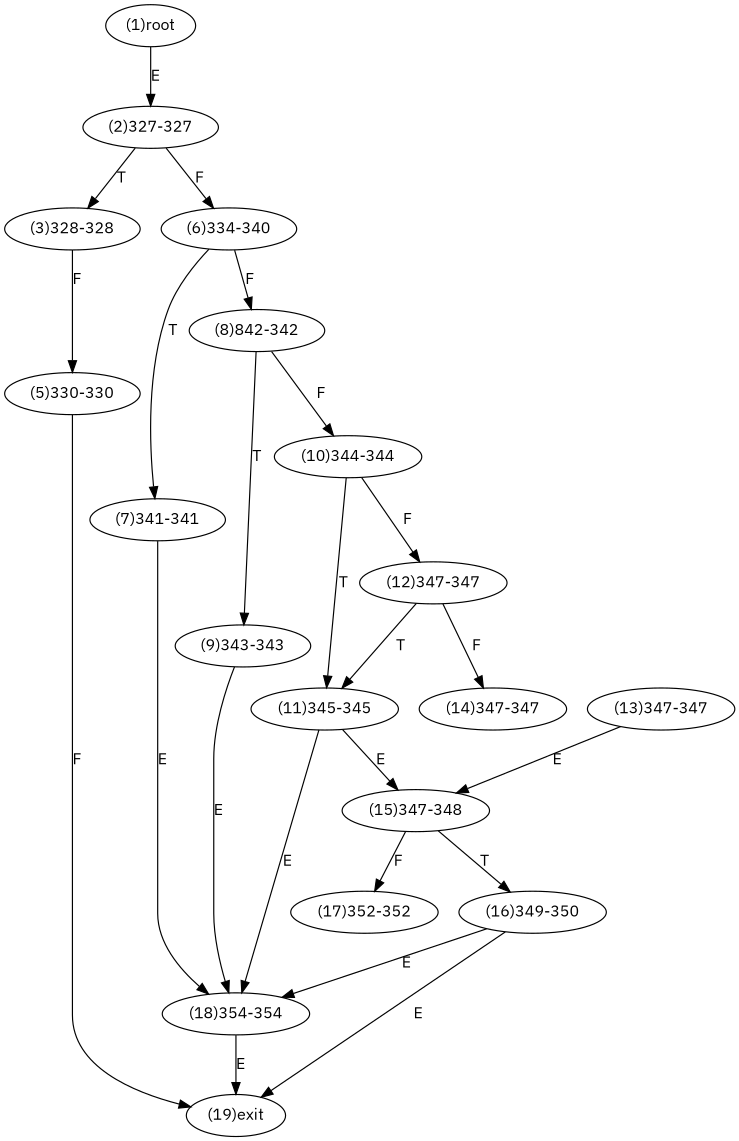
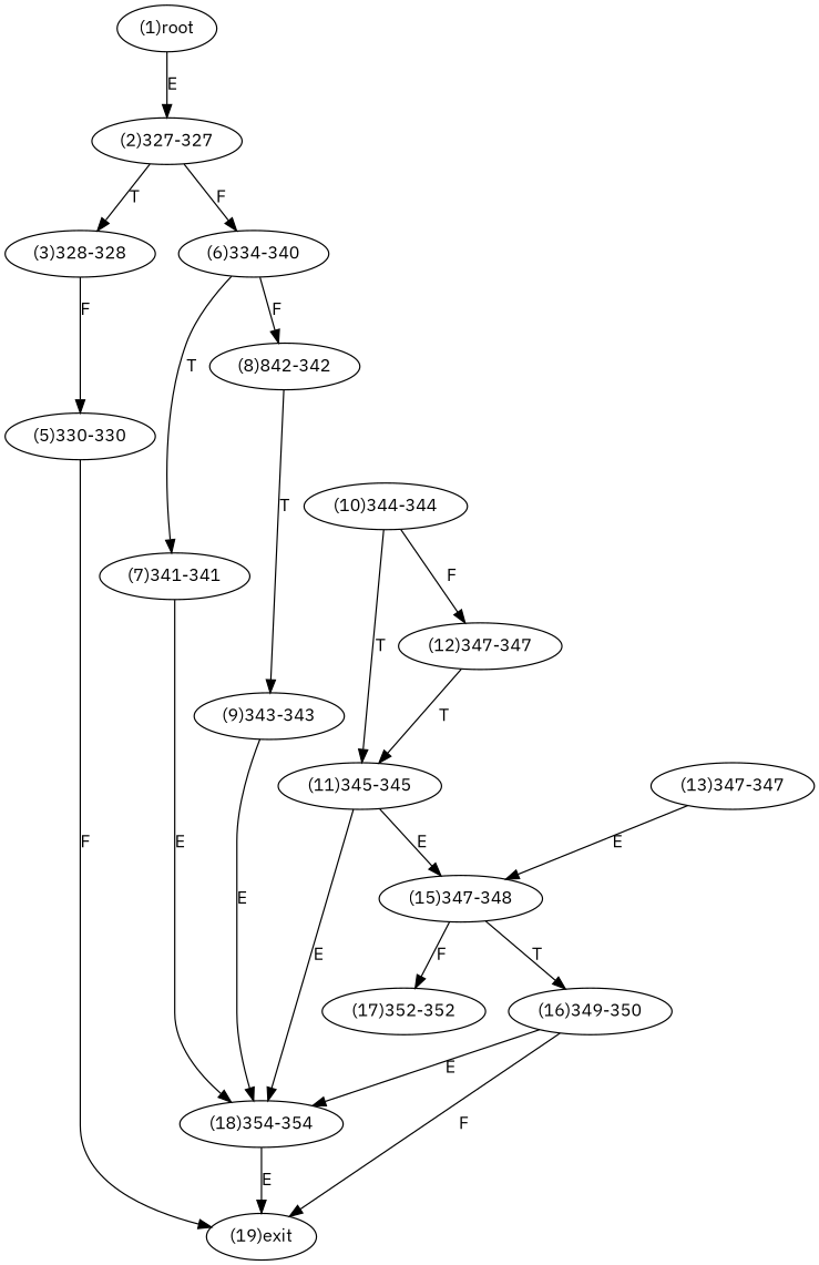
  digraph {
    fontname="IBM Plex Sans"
    node [fontname="IBM Plex Sans"]
    edge [fontname="IBM Plex Sans"]
    n1 [label="(1)root"]
    n2 [label="(2)327-327"]
    n3 [label="(3)328-328"]
    n4 [label="(6)334-340"]
    n5 [label="(5)330-330"]
    n6 [label="(7)341-341"]
    n7 [label="(8)842-342"]
    n8 [label="(19)exit"]
    n9 [label="(18)354-354"]
    n10 [label="(9)343-343"]
    n11 [label="(10)344-344"]
    n12 [label="(11)345-345"]
    n13 [label="(12)347-347"]
    n14 [label="(15)347-348"]
-   n15 [label="(14)347-347"]
    n16 [label="(13)347-347"]
    n17 [label="(17)352-352"]
    n18 [label="(16)349-350"]
    n1 -> n2 [label=E]
    n2 -> n3 [label=T]
    n2 -> n4 [label=F]
    n3 -> n5 [label=F]
    n4 -> n6 [label=T]
    n4 -> n7 [label=F]
    n5 -> n8 [label=F]
    n6 -> n9 [label=E]
    n7 -> n10 [label=T]
-   n7 -> n11 [label=F]
    n9 -> n8 [label=E]
    n10 -> n9 [label=E]
    n11 -> n12 [label=T]
    n11 -> n13 [label=F]
    n12 -> n9 [label=E]
    n12 -> n14 [label=E]
    n13 -> n12 [label=T]
-   n13 -> n15 [label=F]
    n14 -> n17 [label=F]
    n14 -> n18 [label=T]
    n16 -> n14 [label=E]
-   n18 -> n8 [label=E]
+   n18 -> n8 [label=F]
    n18 -> n9 [label=E]
  }
